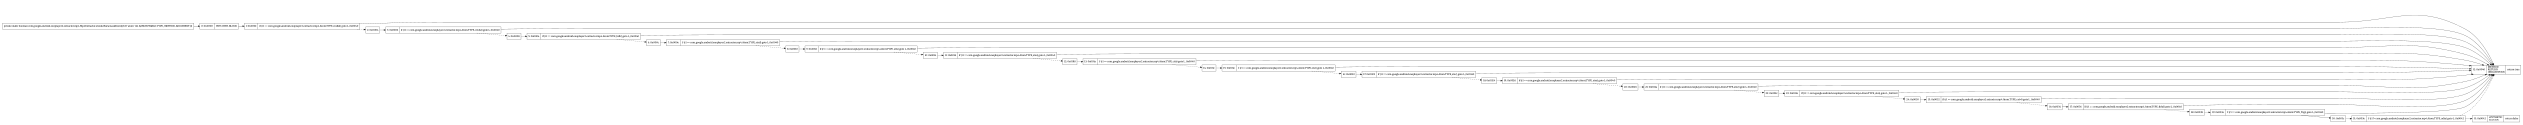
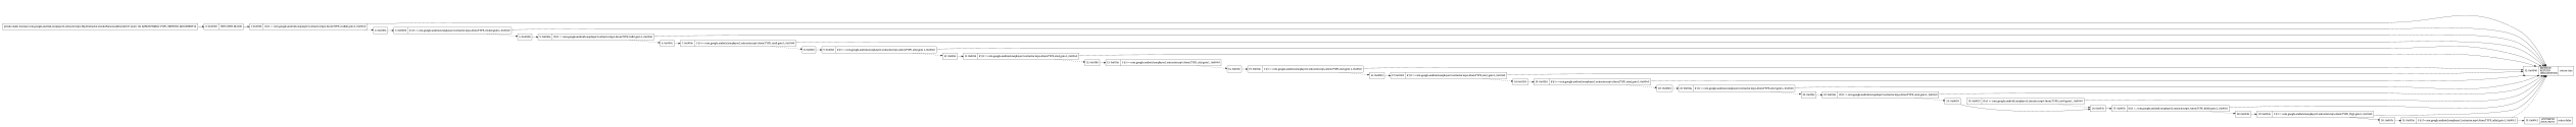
  digraph {
    fontname=Merriweather
    rankdir=LR
    node [fontname=Merriweather shape=record]
    edge [fontname=Merriweather]
    n1 [label="{0\:\ 0x0000|MTH_MTH_BLOCK\l}"]
    n2 [label="{1\:\ 0x0002|if (r1 == com.google.android.exoplayer2.extractor.mp4.Atom.TYPE_mdhd) goto L_0x0040\l}"]
    n3 [label="{2\:\ 0x0004}"]
    n4 [label="{32\:\ 0x0040|METHOD\lRETURN\lORIG_RETURN\l|return true\l}"]
    n5 [label="{3\:\ 0x0006|if (r1 == com.google.android.exoplayer2.extractor.mp4.Atom.TYPE_mvhd) goto L_0x0040\l}"]
    n6 [label="{4\:\ 0x0008}"]
    n7 [label="{5\:\ 0x000a|if (r1 == com.google.android.exoplayer2.extractor.mp4.Atom.TYPE_hdlr) goto L_0x0040\l}"]
    n8 [label="{6\:\ 0x000c}"]
    n9 [label="{7\:\ 0x000e|if (r1 == com.google.android.exoplayer2.extractor.mp4.Atom.TYPE_stsd) goto L_0x0040\l}"]
    n10 [label="{8\:\ 0x0010}"]
    n11 [label="{9\:\ 0x0012|if (r1 == com.google.android.exoplayer2.extractor.mp4.Atom.TYPE_stts) goto L_0x0040\l}"]
    n12 [label="{10\:\ 0x0014}"]
    n13 [label="{11\:\ 0x0016|if (r1 == com.google.android.exoplayer2.extractor.mp4.Atom.TYPE_stss) goto L_0x0040\l}"]
    n14 [label="{12\:\ 0x0018}"]
    n15 [label="{13\:\ 0x001a|if (r1 == com.google.android.exoplayer2.extractor.mp4.Atom.TYPE_ctts) goto L_0x0040\l}"]
    n16 [label="{14\:\ 0x001c}"]
    n17 [label="{15\:\ 0x001e|if (r1 == com.google.android.exoplayer2.extractor.mp4.Atom.TYPE_elst) goto L_0x0040\l}"]
    n18 [label="{16\:\ 0x0020}"]
    n19 [label="{17\:\ 0x0022|if (r1 == com.google.android.exoplayer2.extractor.mp4.Atom.TYPE_stsc) goto L_0x0040\l}"]
    n20 [label="{18\:\ 0x0024}"]
    n21 [label="{19\:\ 0x0026|if (r1 == com.google.android.exoplayer2.extractor.mp4.Atom.TYPE_stsz) goto L_0x0040\l}"]
    n22 [label="{20\:\ 0x0028}"]
    n23 [label="{21\:\ 0x002a|if (r1 == com.google.android.exoplayer2.extractor.mp4.Atom.TYPE_stz2) goto L_0x0040\l}"]
    n24 [label="{22\:\ 0x002c}"]
    n25 [label="{23\:\ 0x002e|if (r1 == com.google.android.exoplayer2.extractor.mp4.Atom.TYPE_stco) goto L_0x0040\l}"]
    n26 [label="{24\:\ 0x0030}"]
    n27 [label="{25\:\ 0x0032|if (r1 == com.google.android.exoplayer2.extractor.mp4.Atom.TYPE_co64) goto L_0x0040\l}"]
    n28 [label="{26\:\ 0x0034}"]
    n29 [label="{27\:\ 0x0036|if (r1 == com.google.android.exoplayer2.extractor.mp4.Atom.TYPE_tkhd) goto L_0x0040\l}"]
    n30 [label="{28\:\ 0x0038}"]
    n31 [label="{29\:\ 0x003a|if (r1 == com.google.android.exoplayer2.extractor.mp4.Atom.TYPE_ftyp) goto L_0x0040\l}"]
    n32 [label="{30\:\ 0x003c}"]
    n33 [label="{31\:\ 0x003e|if (r1 != com.google.android.exoplayer2.extractor.mp4.Atom.TYPE_udta) goto L_0x0042\l}"]
-   n34 [label="{33\:\ 0x0042|SYNTHETIC\lRETURN\l|return false\l}"]
+   n34 [label="{33\:\ 0x0042|SYNTHETIC\lARGUMENT\l|return false\l}"]
    n35 [label="{private static boolean com.google.android.exoplayer2.extractor.mp4.Mp4Extractor.shouldParseLeafAtom((r1v0 'atom' int A[IMMUTABLE_TYPE, METHOD_ARGUMENT])) }"]
    n1 -> n2
    n2 -> n3 [style=dashed]
    n2 -> n4
    n3 -> n5
    n5 -> n4
    n5 -> n6 [style=dashed]
    n6 -> n7
    n7 -> n4
    n7 -> n8 [style=dashed]
    n8 -> n9
    n9 -> n4
    n9 -> n10 [style=dashed]
    n10 -> n11
    n11 -> n4
    n11 -> n12 [style=dashed]
    n12 -> n13
    n13 -> n4
    n13 -> n14 [style=dashed]
    n14 -> n15
-   n15 -> n4
    n15 -> n16 [style=dashed]
    n16 -> n17
    n17 -> n4
    n17 -> n18 [style=dashed]
    n18 -> n19
    n19 -> n4
    n19 -> n20 [style=dashed]
    n20 -> n21
    n21 -> n4
    n21 -> n22 [style=dashed]
    n22 -> n23
    n23 -> n4
    n23 -> n24 [style=dashed]
    n24 -> n25
    n25 -> n4
    n25 -> n26 [style=dashed]
-   n26 -> n27
+   n26 -> n28
    n27 -> n4
    n27 -> n28 [style=dashed]
    n28 -> n29
    n29 -> n4
    n29 -> n30 [style=dashed]
    n30 -> n31
    n31 -> n4
    n31 -> n32 [style=solid]
    n32 -> n33
    n33 -> n4 [style=dashed]
    n33 -> n34
    n35 -> n1
  }
